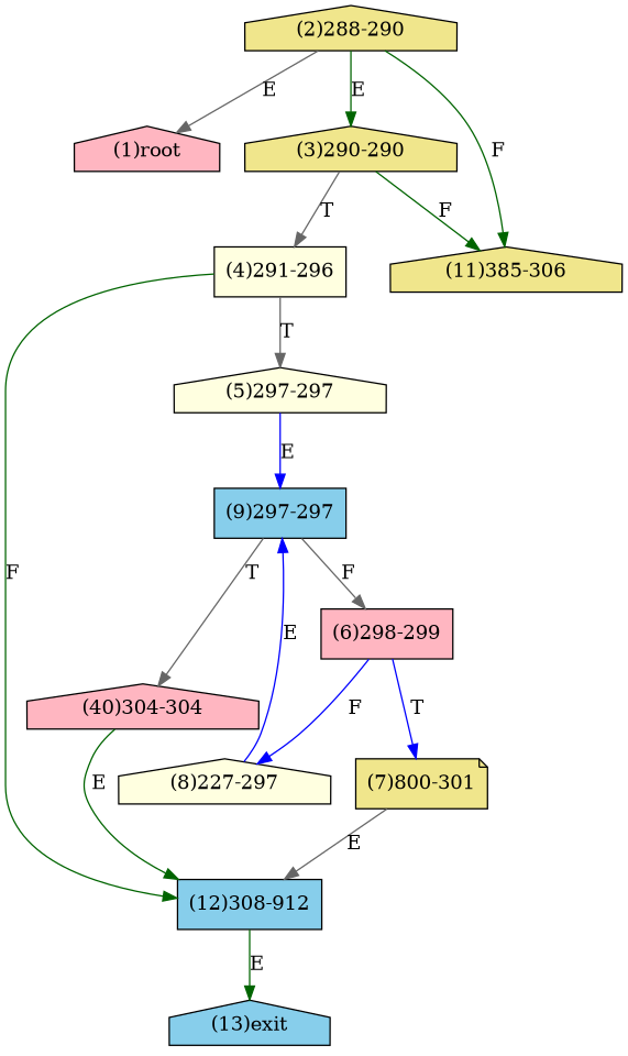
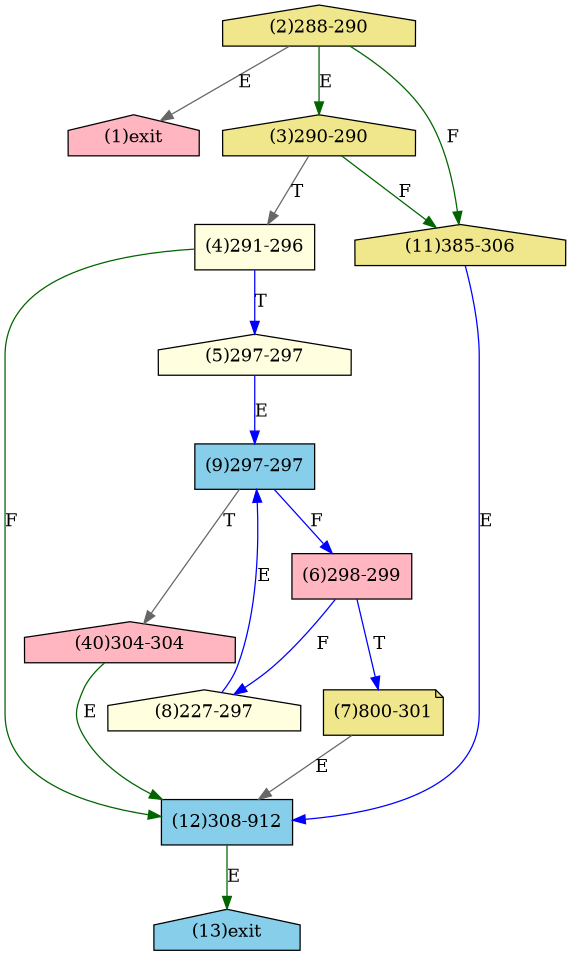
  digraph {
    node [fillcolor=khaki shape=house style=filled]
    edge [color=blue]
-   n1 [fillcolor=lightpink label="(1)root"]
+   n1 [fillcolor=lightpink label="(1)exit"]
    n2 [label="(2)288-290"]
    n3 [label="(3)290-290"]
    n4 [label="(11)385-306"]
    n5 [fillcolor=lightyellow label="(4)291-296" shape=box]
    n6 [fillcolor=skyblue label="(12)308-912" shape=box]
    n7 [fillcolor=lightyellow label="(5)297-297"]
    n8 [fillcolor=skyblue label="(9)297-297" shape=box]
    n9 [fillcolor=skyblue label="(13)exit"]
    n10 [fillcolor=lightpink label="(6)298-299" shape=box]
    n11 [fillcolor=lightpink label="(40)304-304"]
    n12 [label="(7)800-301" shape=note]
    n13 [fillcolor=lightyellow label="(8)227-297"]
    n2 -> n1 [color=gray40 label=E]
    n2 -> n3 [color=darkgreen label=E]
    n2 -> n4 [color=darkgreen label=F]
    n3 -> n4 [color=darkgreen label=F]
    n3 -> n5 [color=gray40 label=T]
+   n4 -> n6 [label=E]
    n5 -> n6 [color=darkgreen label=F]
-   n5 -> n7 [color=gray40 label=T]
+   n5 -> n7 [label=T]
    n6 -> n9 [color=darkgreen label=E]
    n7 -> n8 [label=E]
-   n8 -> n10 [color=gray40 label=F]
+   n8 -> n10 [label=F]
    n8 -> n11 [color=gray40 label=T]
    n10 -> n12 [label=T]
    n10 -> n13 [label=F]
    n11 -> n6 [color=darkgreen label=E]
    n12 -> n6 [color=gray40 label=E]
    n13 -> n8 [label=E]
  }
